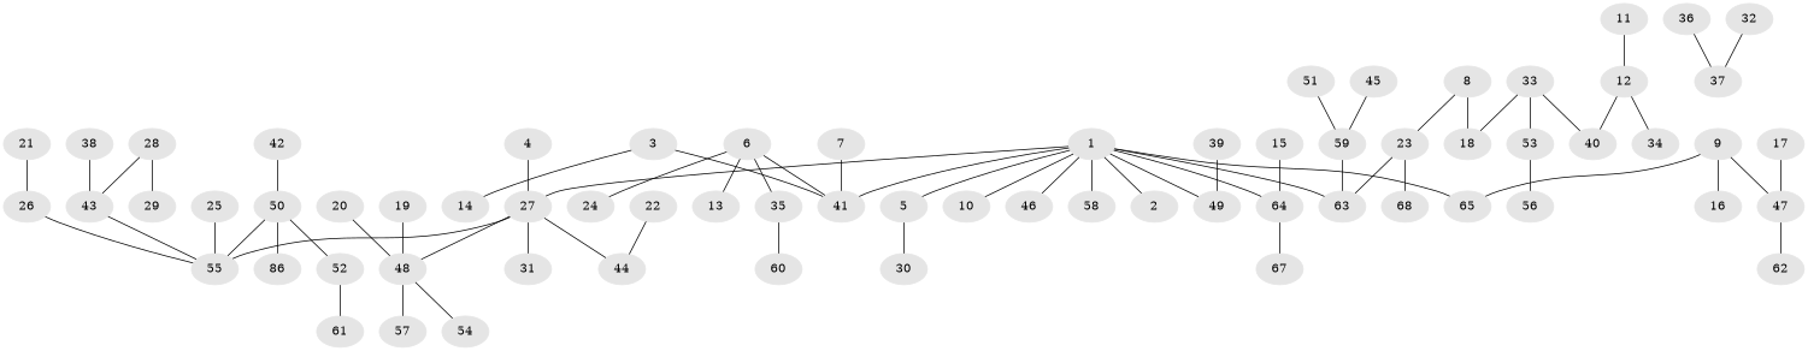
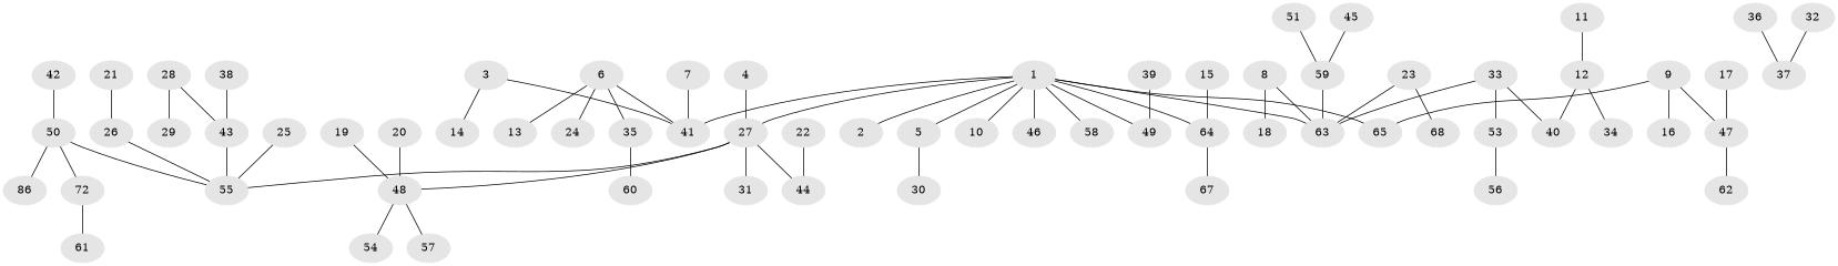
  graph {
    node [color=gray90 style=filled]
    edge [weight=1.0]
    1
    2
    5
    10
    27
    41
    46
    49
    58
    63
    64
    65
    30
    48
    44
    55
    31
    36
    37
    67
    3
    14
    4
    6
    13
    24
    35
    60
    7
    8
    18
    9
    16
    47
    62
    11
    12
    34
    40
    15
    17
    19
    54
    57
    20
    21
    26
    22
    23
    68
    25
    28
    29
    43
    32
    33
    53
    56
    38
    39
    42
    50
-   52
+   52 [label=72]
    n64 [label=86]
    45
    59
    61
    51
    1 -- 2
    1 -- 5
    1 -- 10
    1 -- 27
    1 -- 41
    1 -- 46
    1 -- 49
    1 -- 58
    1 -- 63
    1 -- 64
    1 -- 65
    5 -- 30
    27 -- 48
    27 -- 44
    27 -- 55
    27 -- 31
    64 -- 67
    48 -- 54
    48 -- 57
    36 -- 37
    3 -- 41
    3 -- 14
    4 -- 27
    6 -- 41
    6 -- 13
    6 -- 24
    6 -- 35
    35 -- 60
    7 -- 41
-   8 -- 23
+   8 -- 63
    8 -- 18
    9 -- 65
    9 -- 16
    9 -- 47
    47 -- 62
    11 -- 12
    12 -- 34
    12 -- 40
    15 -- 64
    17 -- 47
    19 -- 48
    20 -- 48
    21 -- 26
    26 -- 55
    22 -- 44
    23 -- 63
    23 -- 68
    25 -- 55
    28 -- 29
    28 -- 43
    43 -- 55
    32 -- 37
-   33 -- 18
+   33 -- 63
    33 -- 40
    33 -- 53
    53 -- 56
    38 -- 43
    39 -- 49
    42 -- 50
    50 -- 55
    50 -- 52
    50 -- n64
    52 -- 61
    45 -- 59
    59 -- 63
    51 -- 59
  }
